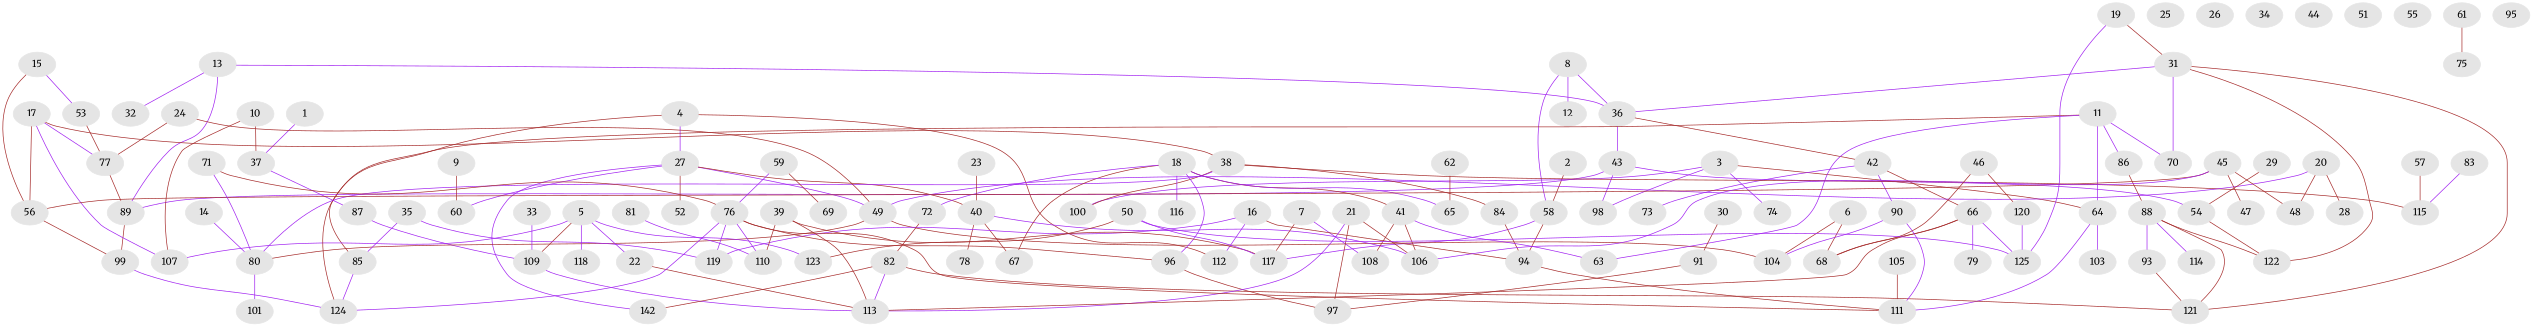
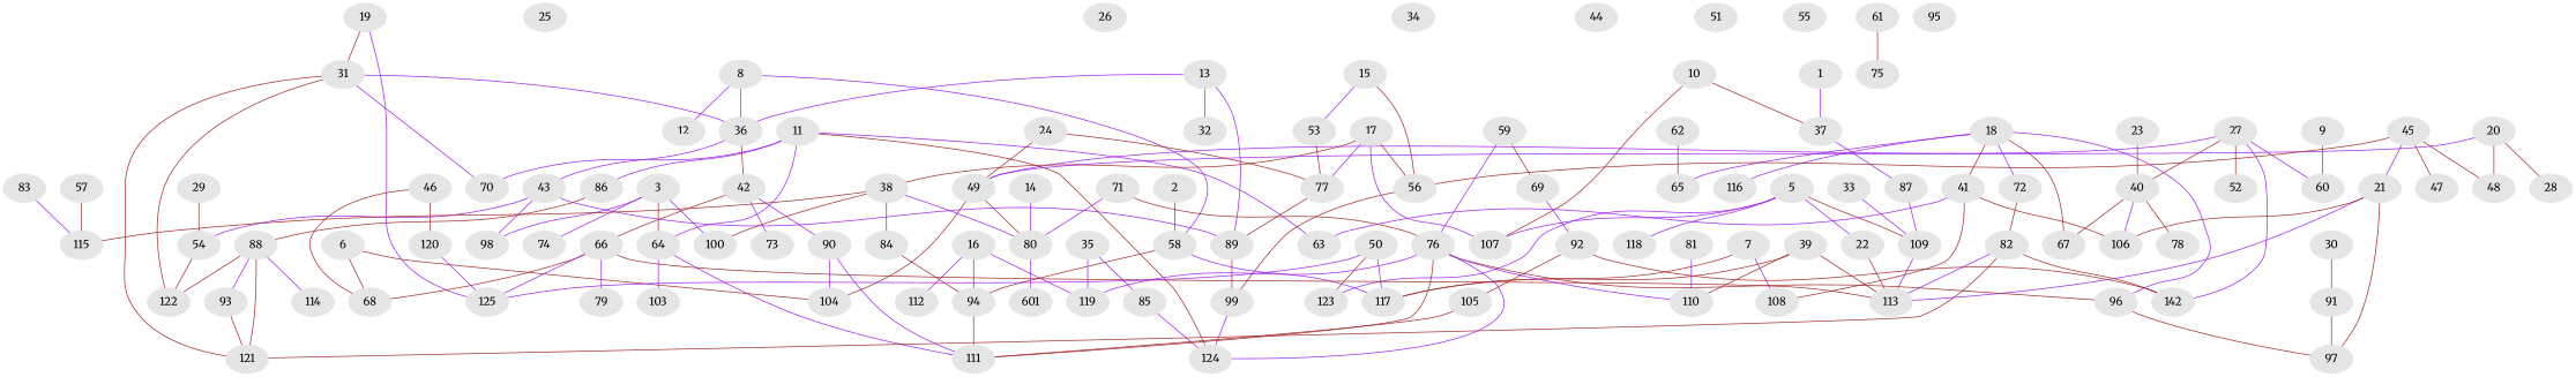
  graph {
    fontname=Merriweather
    node [color=gray90 fontname=Merriweather style=filled]
    edge [color=brown fontname=Merriweather]
    1
    37
    87
    2
    58
    117
    94
    3
    64
    74
    98
    100
    103
    111
-   4
    27
    85
    112
    60
    49
    40
    52
    n23 [label=142]
    124
    5
    22
    107
    109
    118
    123
    113
    6
    68
    104
    7
    108
    8
    12
    36
    42
    43
    9
    10
    11
    63
    70
    86
    88
    13
    32
    89
    99
    14
    80
-   101
+   101 [label=601]
    15
    53
    56
    77
    16
    119
    17
    38
    84
    115
    18
    41
    65
    67
    72
    96
    116
    106
    82
    97
    19
    31
    125
    121
    122
    20
    28
    48
    21
    23
    78
    24
    25
    26
    29
    54
    30
    91
    33
    34
    35
    66
    73
    90
    39
    110
    79
    44
    45
    47
    46
    120
    50
    51
    55
    57
    59
    69
    76
+   92
    61
    75
    62
    105
    71
    81
    83
    93
    114
    95
    1 -- 37 [color=purple]
    37 -- 87 [color=purple]
    87 -- 109 [color=purple]
    2 -- 58
    58 -- 117 [color=purple]
    58 -- 94
    94 -- 111
    3 -- 64
    3 -- 74 [color=purple]
    3 -- 98 [color=purple]
    3 -- 100 [color=purple]
    64 -- 103 [color=purple]
    64 -- 111 [color=purple]
-   4 -- 27 [color=purple]
-   4 -- 85
-   4 -- 112
    27 -- 60 [color=purple]
    27 -- 49 [color=purple]
    27 -- 40
    27 -- 52
    27 -- n23 [color=purple]
    85 -- 124 [color=purple]
    49 -- 104
    49 -- 80
    40 -- 67
    40 -- 106 [color=purple]
    40 -- 78
    5 -- 22 [color=purple]
    5 -- 107 [color=purple]
    5 -- 109
    5 -- 118 [color=purple]
    5 -- 123 [color=purple]
    22 -- 113
    109 -- 113 [color=purple]
    6 -- 68
    6 -- 104
    7 -- 117
    7 -- 108 [color=purple]
    8 -- 58 [color=purple]
    8 -- 12 [color=purple]
    8 -- 36 [color=purple]
    36 -- 42
    36 -- 43 [color=purple]
    42 -- 66
    42 -- 73 [color=purple]
    42 -- 90 [color=purple]
    43 -- 98 [color=purple]
    43 -- 89 [color=purple]
    43 -- 54 [color=purple]
    9 -- 60
    10 -- 37
    10 -- 107
    11 -- 64 [color=purple]
    11 -- 124
    11 -- 63 [color=purple]
    11 -- 70 [color=purple]
    11 -- 86 [color=purple]
    86 -- 88
    88 -- 121
    88 -- 122
    88 -- 93 [color=purple]
    88 -- 114 [color=purple]
    13 -- 36 [color=purple]
    13 -- 32 [color=purple]
    13 -- 89 [color=purple]
    89 -- 99
    99 -- 124 [color=purple]
    14 -- 80 [color=purple]
    80 -- 101 [color=purple]
    15 -- 53 [color=purple]
    15 -- 56
    53 -- 77
    56 -- 99
    77 -- 89
    16 -- 94
    16 -- 112 [color=purple]
    16 -- 119 [color=purple]
    17 -- 107 [color=purple]
    17 -- 56
    17 -- 77 [color=purple]
    17 -- 38
    38 -- 100
    38 -- 80 [color=purple]
    38 -- 84
    38 -- 115
    84 -- 94
    18 -- 41
    18 -- 65 [color=purple]
    18 -- 67
    18 -- 72 [color=purple]
    18 -- 96 [color=purple]
    18 -- 116 [color=purple]
    41 -- 108
    41 -- 63 [color=purple]
    41 -- 106
    72 -- 82
    96 -- 97
    82 -- n23
    82 -- 113 [color=purple]
    82 -- 121
    19 -- 31
    19 -- 125 [color=purple]
    31 -- 36 [color=purple]
    31 -- 70 [color=purple]
    31 -- 121
    31 -- 122
    20 -- 49 [color=purple]
    20 -- 28
    20 -- 48
    21 -- 113 [color=purple]
    21 -- 106
    21 -- 97
    23 -- 40
    24 -- 49
    24 -- 77
    29 -- 54
    54 -- 122
    30 -- 91
    91 -- 97
    33 -- 109 [color=purple]
    35 -- 85 [color=purple]
    35 -- 119 [color=purple]
    66 -- 113
    66 -- 68
    66 -- 125 [color=purple]
    66 -- 79 [color=purple]
    90 -- 111 [color=purple]
    90 -- 104 [color=purple]
    39 -- 117
    39 -- 113
    39 -- 110
    45 -- 56
-   45 -- 106 [color=purple]
+   45 -- 21 [color=purple]
    45 -- 48
    45 -- 47
    46 -- 68
    46 -- 120
    120 -- 125 [color=purple]
    50 -- 117 [color=purple]
    50 -- 123
    50 -- 125 [color=purple]
    57 -- 115
    59 -- 69
    59 -- 76 [color=purple]
+   69 -- 92 [color=purple]
    76 -- 111
    76 -- 124 [color=purple]
    76 -- 119 [color=purple]
    76 -- 96
    76 -- 110 [color=purple]
+   92 -- n23
+   92 -- 105
    61 -- 75
    62 -- 65
    105 -- 111
    71 -- 80 [color=purple]
    71 -- 76
    81 -- 110 [color=purple]
    83 -- 115 [color=purple]
    93 -- 121
  }
